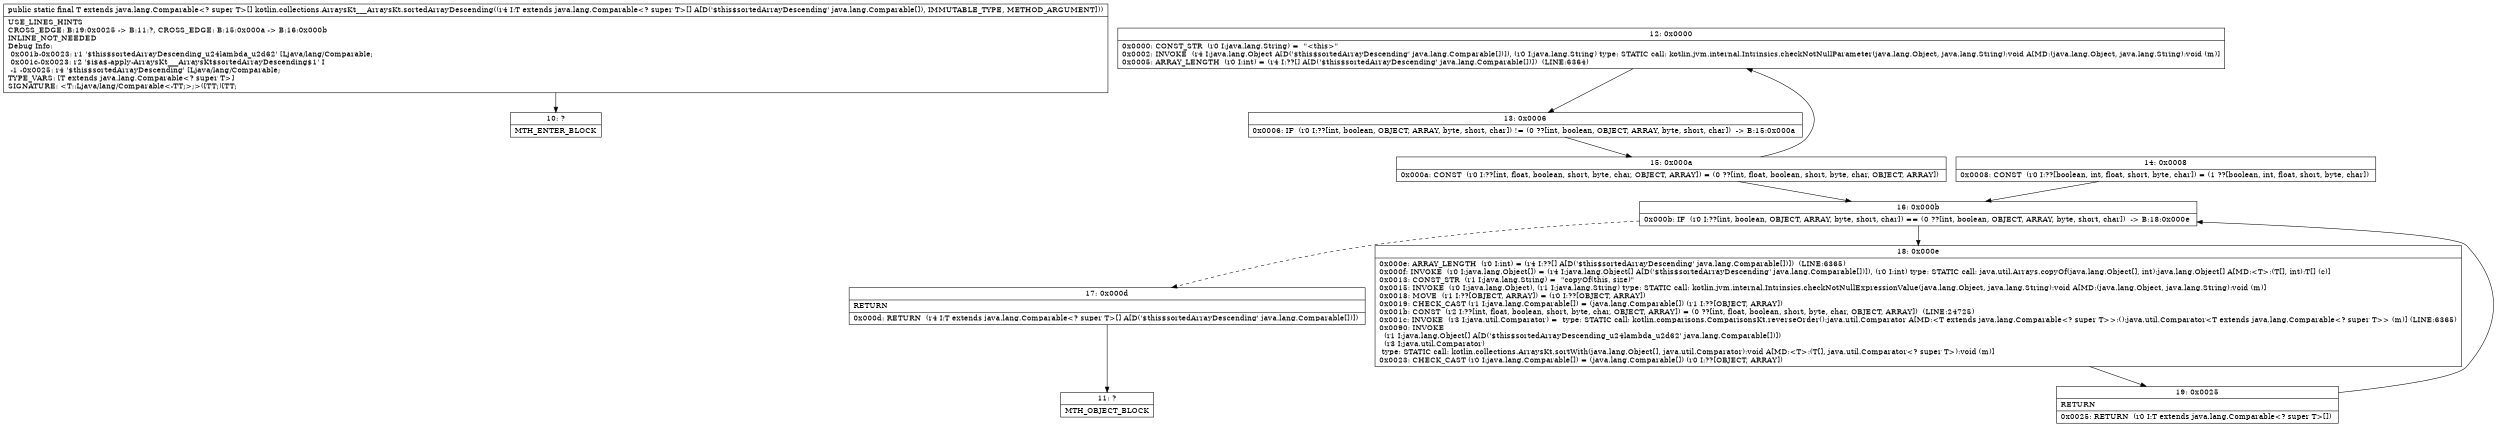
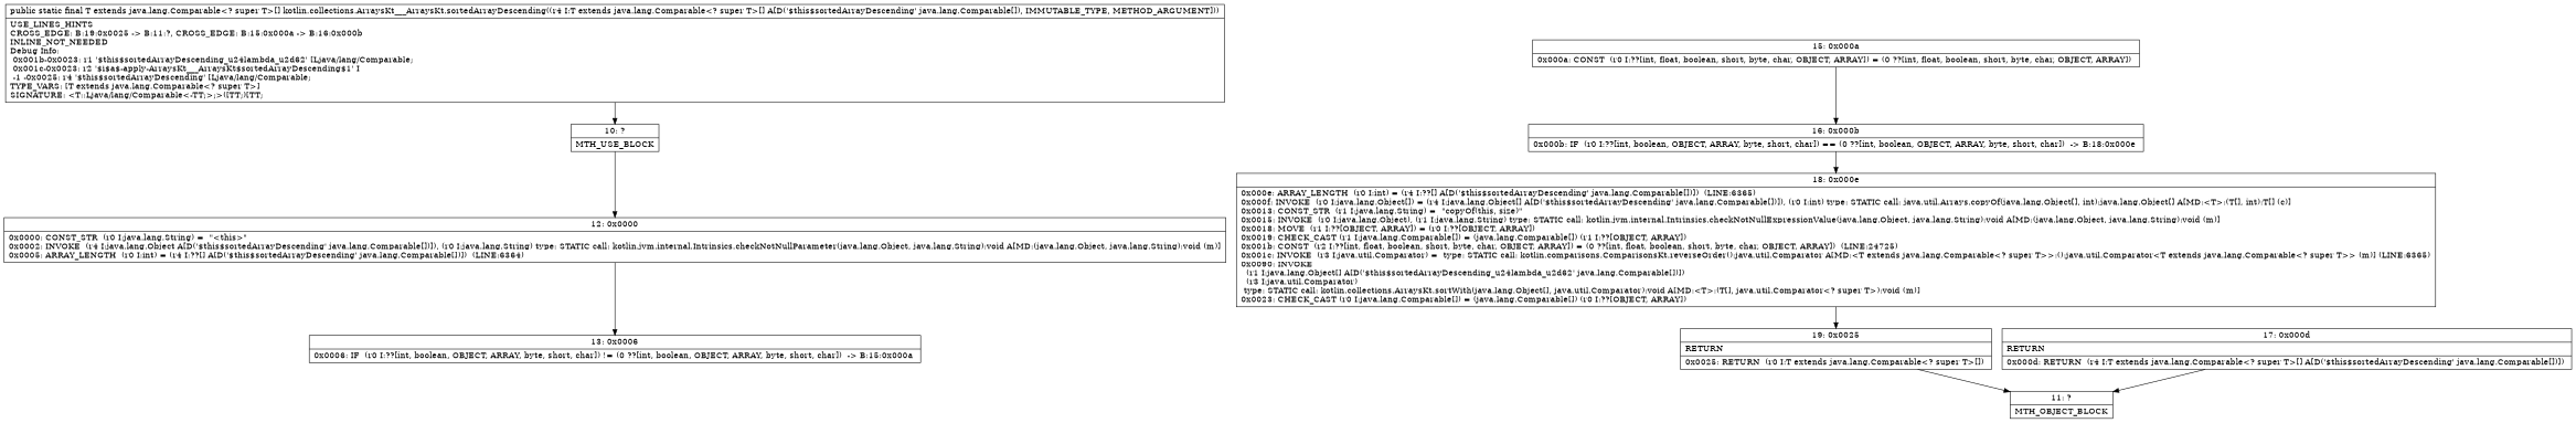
  digraph {
    node [shape=record]
-   n1 [label="{10\:\ ?|MTH_ENTER_BLOCK\l}"]
+   n1 [label="{10\:\ ?|MTH_USE_BLOCK\l}"]
    n2 [label="{12\:\ 0x0000|0x0000: CONST_STR  (r0 I:java.lang.String) =  \"\<this\>\" \l0x0002: INVOKE  (r4 I:java.lang.Object A[D('$this$sortedArrayDescending' java.lang.Comparable[])]), (r0 I:java.lang.String) type: STATIC call: kotlin.jvm.internal.Intrinsics.checkNotNullParameter(java.lang.Object, java.lang.String):void A[MD:(java.lang.Object, java.lang.String):void (m)]\l0x0005: ARRAY_LENGTH  (r0 I:int) = (r4 I:??[] A[D('$this$sortedArrayDescending' java.lang.Comparable[])])  (LINE:6364)\l}"]
    n3 [label="{13\:\ 0x0006|0x0006: IF  (r0 I:??[int, boolean, OBJECT, ARRAY, byte, short, char]) != (0 ??[int, boolean, OBJECT, ARRAY, byte, short, char])  \-\> B:15:0x000a \l}"]
    n4 [label="{15\:\ 0x000a|0x000a: CONST  (r0 I:??[int, float, boolean, short, byte, char, OBJECT, ARRAY]) = (0 ??[int, float, boolean, short, byte, char, OBJECT, ARRAY]) \l}"]
-   n5 [label="{14\:\ 0x0008|0x0008: CONST  (r0 I:??[boolean, int, float, short, byte, char]) = (1 ??[boolean, int, float, short, byte, char]) \l}"]
    n6 [label="{16\:\ 0x000b|0x000b: IF  (r0 I:??[int, boolean, OBJECT, ARRAY, byte, short, char]) == (0 ??[int, boolean, OBJECT, ARRAY, byte, short, char])  \-\> B:18:0x000e \l}"]
    n7 [label="{17\:\ 0x000d|RETURN\l|0x000d: RETURN  (r4 I:T extends java.lang.Comparable\<? super T\>[] A[D('$this$sortedArrayDescending' java.lang.Comparable[])]) \l}"]
    n8 [label="{18\:\ 0x000e|0x000e: ARRAY_LENGTH  (r0 I:int) = (r4 I:??[] A[D('$this$sortedArrayDescending' java.lang.Comparable[])])  (LINE:6365)\l0x000f: INVOKE  (r0 I:java.lang.Object[]) = (r4 I:java.lang.Object[] A[D('$this$sortedArrayDescending' java.lang.Comparable[])]), (r0 I:int) type: STATIC call: java.util.Arrays.copyOf(java.lang.Object[], int):java.lang.Object[] A[MD:\<T\>:(T[], int):T[] (c)]\l0x0013: CONST_STR  (r1 I:java.lang.String) =  \"copyOf(this, size)\" \l0x0015: INVOKE  (r0 I:java.lang.Object), (r1 I:java.lang.String) type: STATIC call: kotlin.jvm.internal.Intrinsics.checkNotNullExpressionValue(java.lang.Object, java.lang.String):void A[MD:(java.lang.Object, java.lang.String):void (m)]\l0x0018: MOVE  (r1 I:??[OBJECT, ARRAY]) = (r0 I:??[OBJECT, ARRAY]) \l0x0019: CHECK_CAST (r1 I:java.lang.Comparable[]) = (java.lang.Comparable[]) (r1 I:??[OBJECT, ARRAY]) \l0x001b: CONST  (r2 I:??[int, float, boolean, short, byte, char, OBJECT, ARRAY]) = (0 ??[int, float, boolean, short, byte, char, OBJECT, ARRAY])  (LINE:24725)\l0x001c: INVOKE  (r3 I:java.util.Comparator) =  type: STATIC call: kotlin.comparisons.ComparisonsKt.reverseOrder():java.util.Comparator A[MD:\<T extends java.lang.Comparable\<? super T\>\>:():java.util.Comparator\<T extends java.lang.Comparable\<? super T\>\> (m)] (LINE:6365)\l0x0090: INVOKE  \l  (r1 I:java.lang.Object[] A[D('$this$sortedArrayDescending_u24lambda_u2d62' java.lang.Comparable[])])\l  (r3 I:java.util.Comparator)\l type: STATIC call: kotlin.collections.ArraysKt.sortWith(java.lang.Object[], java.util.Comparator):void A[MD:\<T\>:(T[], java.util.Comparator\<? super T\>):void (m)]\l0x0023: CHECK_CAST (r0 I:java.lang.Comparable[]) = (java.lang.Comparable[]) (r0 I:??[OBJECT, ARRAY]) \l}"]
    n9 [label="{11\:\ ?|MTH_OBJECT_BLOCK\l}"]
    n10 [label="{19\:\ 0x0025|RETURN\l|0x0025: RETURN  (r0 I:T extends java.lang.Comparable\<? super T\>[]) \l}"]
    n11 [label="{public static final T extends java.lang.Comparable\<? super T\>[] kotlin.collections.ArraysKt___ArraysKt.sortedArrayDescending((r4 I:T extends java.lang.Comparable\<? super T\>[] A[D('$this$sortedArrayDescending' java.lang.Comparable[]), IMMUTABLE_TYPE, METHOD_ARGUMENT]))  | USE_LINES_HINTS\lCROSS_EDGE: B:19:0x0025 \-\> B:11:?, CROSS_EDGE: B:15:0x000a \-\> B:16:0x000b\lINLINE_NOT_NEEDED\lDebug Info:\l  0x001b\-0x0023: r1 '$this$sortedArrayDescending_u24lambda_u2d62' [Ljava\/lang\/Comparable;\l  0x001c\-0x0023: r2 '$i$a$\-apply\-ArraysKt___ArraysKt$sortedArrayDescending$1' I\l  \-1 \-0x0025: r4 '$this$sortedArrayDescending' [Ljava\/lang\/Comparable;\lTYPE_VARS: [T extends java.lang.Comparable\<? super T\>]\lSIGNATURE: \<T::Ljava\/lang\/Comparable\<\-TT;\>;\>([TT;)[TT;\l}"]
-   n4 -> n2
+   n1 -> n2
    n2 -> n3
-   n3 -> n4
    n4 -> n6
-   n5 -> n6
-   n6 -> n7 [style=dashed]
    n6 -> n8
    n7 -> n9
    n8 -> n10
-   n10 -> n6
+   n10 -> n9
    n11 -> n1
  }
